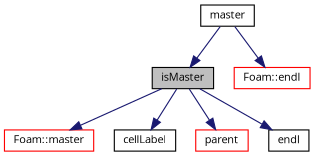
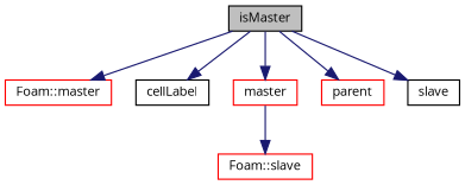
  digraph {
    fontname="Open Sans"
    rankdir=TB
    node [color=black fontname="Open Sans" fontsize=10 shape=record]
    edge [color=midnightblue fontname="Open Sans" fontsize=10 labelfontname=Helvetica labelfontsize=10 style=solid]
    n1 [fillcolor=grey75 fontcolor=black height=0.2 label=isMaster style=filled width=0.4]
    n2 [color=red height=0.2 label="Foam::master" width=0.4]
    n3 [height=0.2 label=cellLabel width=0.4]
-   n4 [height=0.2 label=master width=0.4]
+   n4 [color=red height=0.2 label=master width=0.4]
    n5 [color=red height=0.2 label=parent width=0.4]
-   n6 [height=0.2 label=endl width=0.4]
-   n7 [color=red height=0.2 label="Foam::endl" width=0.4]
+   n6 [height=0.2 label=slave width=0.4]
+   n7 [color=red height=0.2 label="Foam::slave" width=0.4]
    n1 -> n2
    n1 -> n3
-   n4 -> n1
+   n1 -> n4
    n1 -> n5
    n1 -> n6
    n4 -> n7
  }
